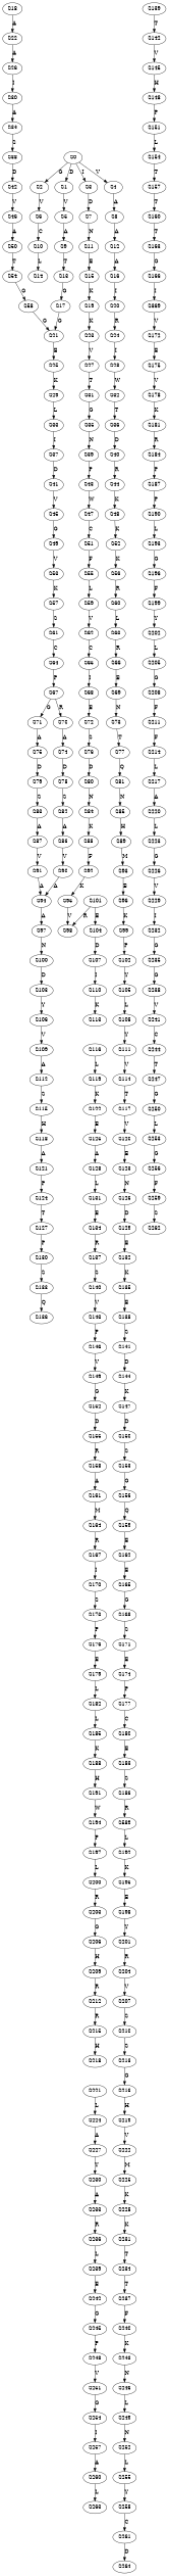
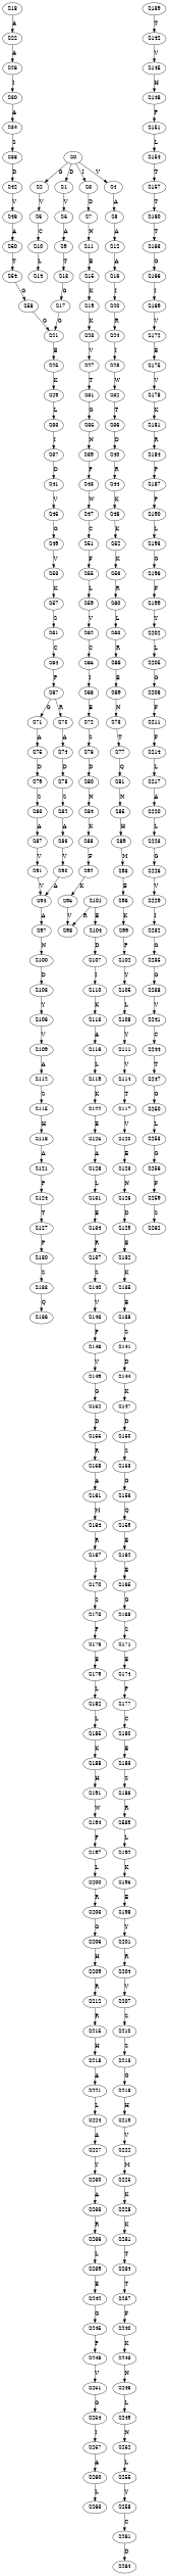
  strict digraph {
    S0
    S1
    S2
    S3
    S4
    S5
    S6
    S7
    S8
    S9
    S10
    S11
    S12
    S13
    S14
    S15
    S16
    S17
    S19
    S20
    S21
    S18
    S22
    S23
    S24
    S25
    S26
    S27
    S28
    S29
    S30
    S31
    S32
    S33
    S34
    S35
    S36
    S37
    S38
    S39
    S40
    S41
    S42
    S43
    S44
    S45
    S46
    S47
    S48
    S49
    S50
    S51
    S52
    S53
    S54
    S55
    S56
    S57
    S58
    S59
    S60
    S61
    S62
    S63
    S64
    S65
    S66
    S67
    S68
    S69
    S70
    S71
    S72
    S73
    S74
    S75
    S76
    S77
    S78
    S79
    S80
    S81
    S82
    S83
    S84
    S85
    S86
    S87
    S88
    S89
    S90
    S91
    S92
    S93
    S94
    S95
    S96
    S97
    S98
    S99
    S100
    S102
    S103
    S101
    S104
    S105
    S106
    S107
    S108
    S109
    S110
    S111
    S112
    S113
    S114
    S115
    S116
    S117
    S118
    S119
    S120
    S121
    S122
    S123
    S124
    S125
    S126
    S127
    S128
    S129
    S130
    S131
    S132
    S133
    S134
    S135
    S136
    S137
    S138
    S140
    S141
    S139
    S142
    S143
    S144
    S145
    S146
    S147
    S148
    S149
    S150
    S151
    S152
    S153
    S154
    S155
    S156
    S157
    S158
    S159
    S160
    S161
    S162
    S163
    S164
    S165
    S166
    S167
    S168
-   S169 [label=S369]
+   S169
    S170
    S171
    S172
    S173
    S174
    S175
    S176
    S177
    S178
    S179
    S180
    S181
    S182
    S183
    S184
    S185
    S186
    S187
    S188
    n190 [label=S589]
    S190
    S191
    S192
    S193
    S194
    S195
    S196
    S197
    S198
    S199
    S200
    S201
    S202
    S203
    S204
    S205
    S206
    S207
    S208
    S209
    S210
    S211
    S212
    S213
    S214
    S215
    S216
    S217
    S218
    S219
    S220
    S221
    S222
    S223
    S224
    S225
    S226
    S227
    S228
    S229
    S230
    S231
    S232
    S233
    S234
    S235
    S236
    S237
    S238
    S239
    S240
    S241
    S242
    S243
    S244
    S245
    S246
    S247
    S248
    S249
    S250
    S251
    S252
    S253
    S254
    S255
    S256
    S257
    S258
    S259
    S260
    S261
    S262
    S263
    S264
    S0 -> S1 [label=D]
    S0 -> S2 [label=G]
    S0 -> S3 [label=I]
    S0 -> S4 [label=V]
    S1 -> S5 [label=V]
    S2 -> S6 [label=V]
    S3 -> S7 [label=D]
    S4 -> S8 [label=A]
    S5 -> S9 [label=A]
    S6 -> S10 [label=C]
    S7 -> S11 [label=N]
    S8 -> S12 [label=A]
    S9 -> S13 [label=T]
    S10 -> S14 [label=L]
    S11 -> S15 [label=E]
    S12 -> S16 [label=A]
    S13 -> S17 [label=G]
    S15 -> S19 [label=K]
    S16 -> S20 [label=I]
    S17 -> S21 [label=G]
    S19 -> S23 [label=K]
    S20 -> S24 [label=R]
    S21 -> S25 [label=E]
    S18 -> S22 [label=A]
    S22 -> S26 [label=A]
    S23 -> S27 [label=V]
    S24 -> S28 [label=I]
    S25 -> S29 [label=K]
    S26 -> S30 [label=I]
    S27 -> S31 [label=T]
    S28 -> S32 [label=W]
    S29 -> S33 [label=L]
    S30 -> S34 [label=A]
    S31 -> S35 [label=G]
    S32 -> S36 [label=T]
    S33 -> S37 [label=I]
    S34 -> S38 [label=S]
    S35 -> S39 [label=N]
    S36 -> S40 [label=D]
    S37 -> S41 [label=D]
    S38 -> S42 [label=D]
    S39 -> S43 [label=P]
    S40 -> S44 [label=R]
    S41 -> S45 [label=V]
    S42 -> S46 [label=V]
    S43 -> S47 [label=W]
    S44 -> S48 [label=K]
    S45 -> S49 [label=G]
    S46 -> S50 [label=A]
    S47 -> S51 [label=C]
    S48 -> S52 [label=K]
    S49 -> S53 [label=V]
    S50 -> S54 [label=T]
    S51 -> S55 [label=F]
    S52 -> S56 [label=K]
    S53 -> S57 [label=K]
    S54 -> S58 [label=G]
    S55 -> S59 [label=L]
    S56 -> S60 [label=R]
    S57 -> S61 [label=S]
    S58 -> S21 [label=G]
    S59 -> S62 [label=V]
    S60 -> S63 [label=L]
    S61 -> S64 [label=C]
    S62 -> S65 [label=C]
    S63 -> S66 [label=R]
    S64 -> S67 [label=P]
    S65 -> S68 [label=I]
    S66 -> S69 [label=E]
    S67 -> S70 [label=R]
    S67 -> S71 [label=G]
    S68 -> S72 [label=E]
    S69 -> S73 [label=N]
    S70 -> S74 [label=A]
    S71 -> S75 [label=A]
    S72 -> S76 [label=S]
    S73 -> S77 [label=T]
    S74 -> S78 [label=D]
    S75 -> S79 [label=D]
    S76 -> S80 [label=D]
    S77 -> S81 [label=Q]
    S78 -> S82 [label=S]
    S79 -> S83 [label=S]
    S80 -> S84 [label=N]
    S81 -> S85 [label=N]
    S82 -> S86 [label=A]
    S83 -> S87 [label=A]
    S84 -> S88 [label=K]
    S85 -> S89 [label=H]
    S86 -> S90 [label=V]
    S87 -> S91 [label=V]
    S88 -> S92 [label=F]
    S89 -> S93 [label=M]
    S90 -> S94 [label=A]
-   S91 -> S94 [label=A]
+   S91 -> S94 [label=V]
    S92 -> S95 [label=K]
    S93 -> S96 [label=E]
    S94 -> S97 [label=A]
    S95 -> S98 [label=V]
    S96 -> S99 [label=K]
    S97 -> S100 [label=N]
    S99 -> S102 [label=P]
    S100 -> S103 [label=D]
    S102 -> S105 [label=Y]
    S103 -> S106 [label=Y]
    S101 -> S98 [label=R]
    S101 -> S104 [label=E]
    S104 -> S107 [label=D]
    S105 -> S108 [label=L]
    S106 -> S109 [label=V]
    S107 -> S110 [label=I]
    S108 -> S111 [label=Y]
    S109 -> S112 [label=A]
    S110 -> S113 [label=K]
    S111 -> S114 [label=V]
    S112 -> S115 [label=S]
+   S113 -> S116 [label=A]
    S114 -> S117 [label=T]
    S115 -> S118 [label=H]
    S116 -> S119 [label=L]
    S117 -> S120 [label=V]
    S118 -> S121 [label=A]
    S119 -> S122 [label=K]
    S120 -> S123 [label=E]
    S121 -> S124 [label=P]
    S122 -> S125 [label=E]
    S123 -> S126 [label=N]
    S124 -> S127 [label=T]
    S125 -> S128 [label=A]
    S126 -> S129 [label=D]
    S127 -> S130 [label=P]
    S128 -> S131 [label=L]
    S129 -> S132 [label=E]
    S130 -> S133 [label=S]
    S131 -> S134 [label=E]
    S132 -> S135 [label=K]
    S133 -> S136 [label=Q]
    S134 -> S137 [label=R]
    S135 -> S138 [label=E]
    S137 -> S140 [label=S]
    S138 -> S141 [label=S]
    S140 -> S143 [label=V]
    S141 -> S144 [label=D]
    S139 -> S142 [label=T]
    S142 -> S145 [label=V]
    S143 -> S146 [label=P]
    S144 -> S147 [label=K]
    S145 -> S148 [label=H]
    S146 -> S149 [label=V]
    S147 -> S150 [label=D]
    S148 -> S151 [label=P]
    S149 -> S152 [label=G]
    S150 -> S153 [label=S]
    S151 -> S154 [label=L]
    S152 -> S155 [label=D]
    S153 -> S156 [label=G]
    S154 -> S157 [label=T]
    S155 -> S158 [label=R]
    S156 -> S159 [label=Q]
    S157 -> S160 [label=T]
    S158 -> S161 [label=A]
    S159 -> S162 [label=E]
    S160 -> S163 [label=T]
    S161 -> S164 [label=M]
    S162 -> S165 [label=E]
    S163 -> S166 [label=G]
    S164 -> S167 [label=R]
    S165 -> S168 [label=G]
    S166 -> S169 [label=I]
    S167 -> S170 [label=I]
    S168 -> S171 [label=S]
    S169 -> S172 [label=V]
    S170 -> S173 [label=S]
    S171 -> S174 [label=E]
    S172 -> S175 [label=E]
    S173 -> S176 [label=P]
    S174 -> S177 [label=P]
    S175 -> S178 [label=V]
    S176 -> S179 [label=E]
    S177 -> S180 [label=C]
    S178 -> S181 [label=K]
    S179 -> S182 [label=L]
    S180 -> S183 [label=E]
    S181 -> S184 [label=R]
    S182 -> S185 [label=L]
    S183 -> S186 [label=S]
    S184 -> S187 [label=P]
    S185 -> S188 [label=K]
    S186 -> n190 [label=R]
    S187 -> S190 [label=P]
    S188 -> S191 [label=H]
    n190 -> S192 [label=L]
    S190 -> S193 [label=L]
    S191 -> S194 [label=W]
    S192 -> S195 [label=K]
    S193 -> S196 [label=G]
    S194 -> S197 [label=P]
    S195 -> S198 [label=E]
    S196 -> S199 [label=F]
    S197 -> S200 [label=L]
    S198 -> S201 [label=Y]
    S199 -> S202 [label=Y]
    S200 -> S203 [label=R]
    S201 -> S204 [label=R]
    S202 -> S205 [label=L]
    S203 -> S206 [label=G]
    S204 -> S207 [label=V]
    S205 -> S208 [label=G]
    S206 -> S209 [label=H]
    S207 -> S210 [label=S]
    S208 -> S211 [label=F]
    S209 -> S212 [label=R]
    S210 -> S213 [label=S]
    S211 -> S214 [label=F]
    S212 -> S215 [label=R]
    S213 -> S216 [label=G]
    S214 -> S217 [label=L]
    S215 -> S218 [label=H]
    S216 -> S219 [label=H]
    S217 -> S220 [label=A]
+   S218 -> S221 [label=A]
    S219 -> S222 [label=V]
    S220 -> S223 [label=L]
    S221 -> S224 [label=L]
    S222 -> S225 [label=M]
    S223 -> S226 [label=G]
    S224 -> S227 [label=A]
    S225 -> S228 [label=K]
    S226 -> S229 [label=V]
    S227 -> S230 [label=Y]
    S228 -> S231 [label=K]
    S229 -> S232 [label=I]
    S230 -> S233 [label=A]
    S231 -> S234 [label=T]
    S232 -> S235 [label=G]
    S233 -> S236 [label=R]
    S234 -> S237 [label=T]
    S235 -> S238 [label=G]
    S236 -> S239 [label=L]
    S237 -> S240 [label=F]
    S238 -> S241 [label=V]
    S239 -> S242 [label=E]
    S240 -> S243 [label=K]
    S241 -> S244 [label=C]
    S242 -> S245 [label=G]
    S243 -> S246 [label=N]
    S244 -> S247 [label=T]
    S245 -> S248 [label=P]
    S246 -> S249 [label=L]
    S247 -> S250 [label=G]
    S248 -> S251 [label=V]
    S249 -> S252 [label=N]
    S250 -> S253 [label=L]
    S251 -> S254 [label=G]
    S252 -> S255 [label=L]
    S253 -> S256 [label=G]
    S254 -> S257 [label=I]
    S255 -> S258 [label=Y]
    S256 -> S259 [label=F]
    S257 -> S260 [label=A]
    S258 -> S261 [label=C]
    S259 -> S262 [label=S]
    S260 -> S263 [label=L]
    S261 -> S264 [label=D]
  }
